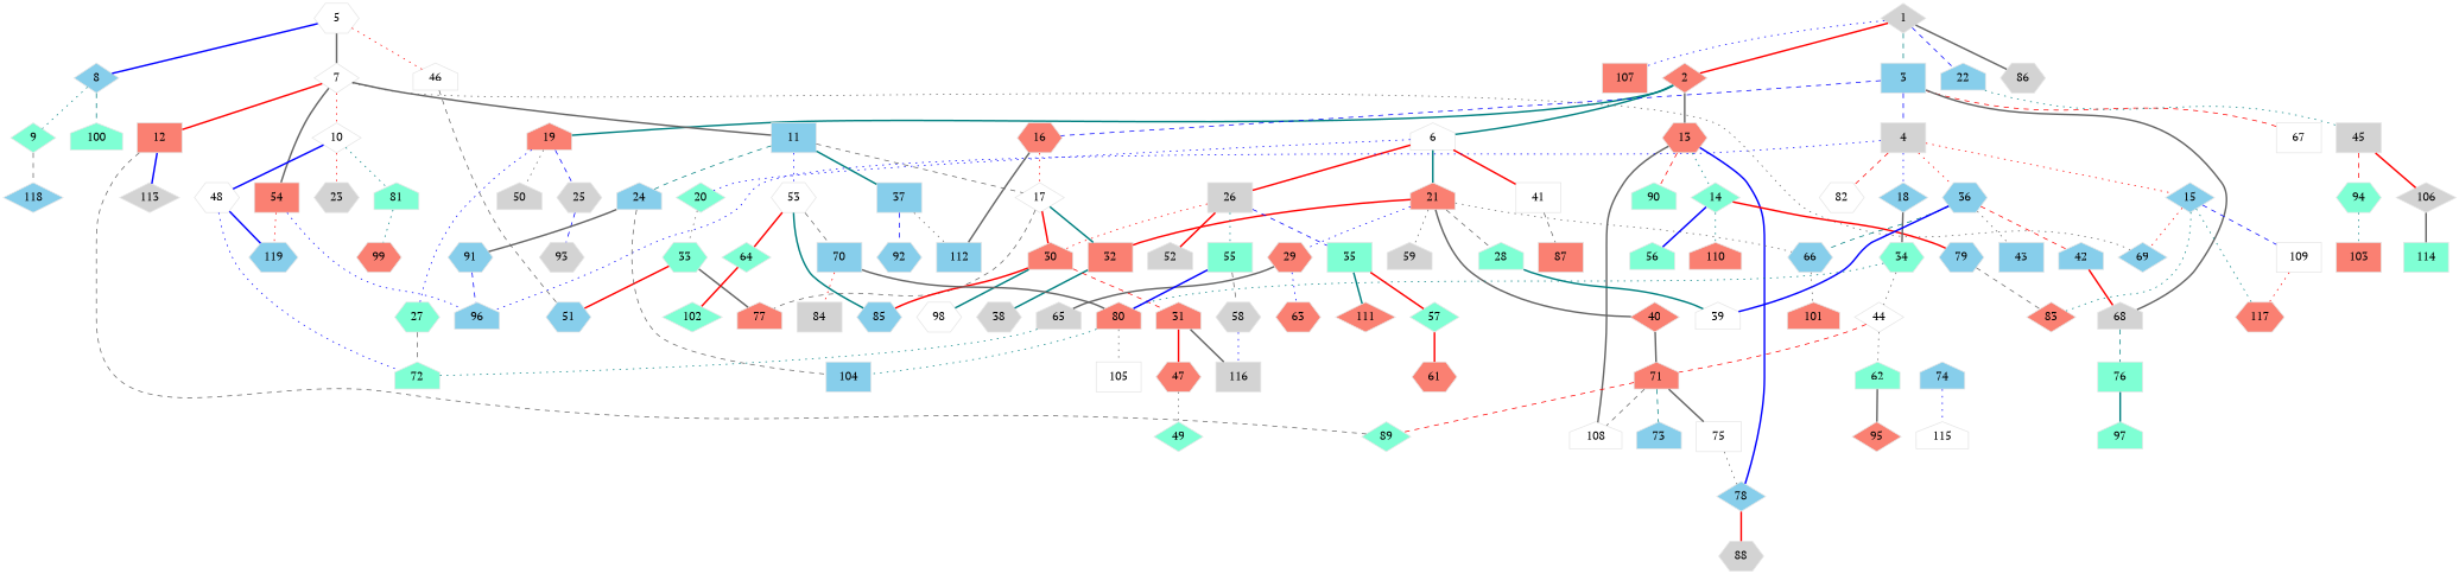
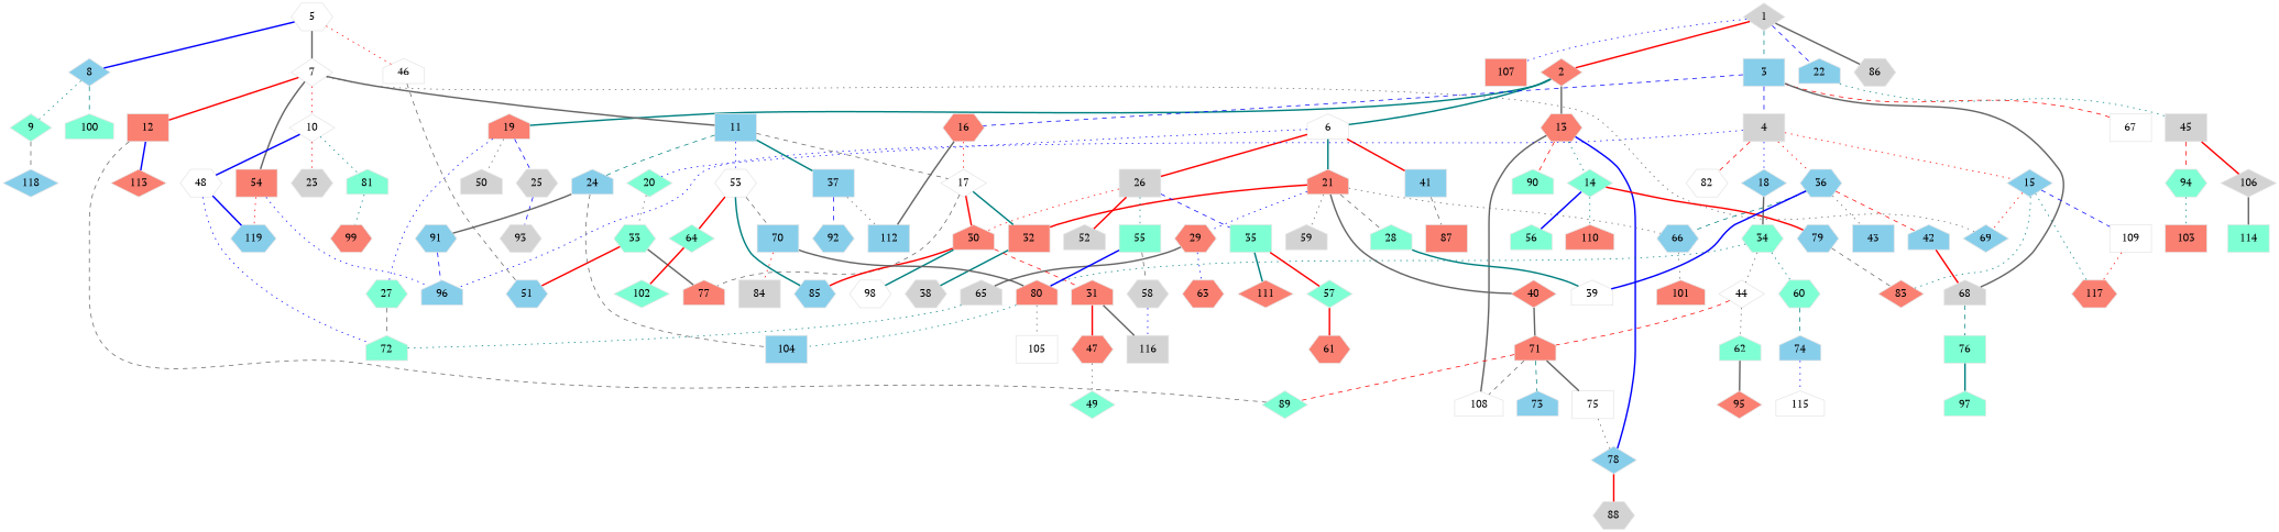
  graph {
    fontname="PT Serif"
    node [color=gray90 fillcolor=salmon fontname="PT Serif" shape=house style=filled]
    edge [color=gray40 fontname="PT Serif" style=bold]
    1 [fillcolor=lightgrey shape=diamond]
    2 [shape=diamond]
    3 [fillcolor=skyblue shape=box]
    22 [fillcolor=skyblue]
    86 [fillcolor=lightgrey shape=hexagon]
    107 [shape=box]
    6 [fillcolor=white]
    13 [shape=hexagon]
    19
    4 [fillcolor=lightgrey shape=box]
    16 [shape=hexagon]
    67 [fillcolor=white shape=box]
    68 [fillcolor=lightgrey]
    45 [fillcolor=lightgrey shape=box]
    5 [fillcolor=white shape=hexagon]
    7 [fillcolor=white shape=diamond]
    8 [fillcolor=skyblue shape=diamond]
    46 [fillcolor=white]
    20 [fillcolor=aquamarine shape=diamond]
    21
    26 [fillcolor=lightgrey shape=box]
-   41 [fillcolor=white shape=box]
+   41 [fillcolor=skyblue shape=box]
    14 [fillcolor=aquamarine shape=diamond]
    78 [fillcolor=skyblue shape=diamond]
    90 [fillcolor=aquamarine]
    108 [fillcolor=white]
    25 [fillcolor=lightgrey shape=hexagon]
    27 [fillcolor=aquamarine shape=hexagon]
    50 [fillcolor=lightgrey]
    15 [fillcolor=skyblue shape=diamond]
    18 [fillcolor=skyblue shape=diamond]
    36 [fillcolor=skyblue shape=hexagon]
    82 [fillcolor=white shape=hexagon]
    96 [fillcolor=skyblue]
    17 [fillcolor=white shape=diamond]
    112 [fillcolor=skyblue shape=box]
    76 [fillcolor=aquamarine shape=box]
    69 [fillcolor=skyblue shape=diamond]
    83 [shape=diamond]
    109 [fillcolor=white shape=box]
    117 [shape=hexagon]
    34 [fillcolor=aquamarine shape=hexagon]
    66 [fillcolor=skyblue shape=hexagon]
    39 [fillcolor=white]
    42 [fillcolor=skyblue]
    43 [fillcolor=skyblue shape=box]
    10 [fillcolor=white shape=diamond]
    11 [fillcolor=skyblue shape=box]
    12 [shape=box]
    54 [shape=box]
    9 [fillcolor=aquamarine shape=diamond]
    100 [fillcolor=aquamarine]
    51 [fillcolor=skyblue shape=hexagon]
    33 [fillcolor=aquamarine shape=hexagon]
    32 [shape=box]
    28 [fillcolor=aquamarine]
    29 [shape=hexagon]
    40 [shape=diamond]
    59 [fillcolor=lightgrey]
    30
    35 [fillcolor=aquamarine shape=box]
    52 [fillcolor=lightgrey]
    55 [fillcolor=aquamarine shape=box]
    87 [shape=box]
    23 [fillcolor=lightgrey shape=hexagon]
    48 [fillcolor=white shape=hexagon]
    81 [fillcolor=aquamarine]
    24 [fillcolor=skyblue]
    37 [fillcolor=skyblue shape=box]
    53 [fillcolor=white shape=hexagon]
    89 [fillcolor=aquamarine shape=diamond]
-   113 [fillcolor=lightgrey shape=diamond]
+   113 [shape=diamond]
    119 [fillcolor=skyblue shape=hexagon]
    118 [fillcolor=skyblue shape=diamond]
    72 [fillcolor=aquamarine]
    99 [shape=hexagon]
    77
    91 [fillcolor=skyblue shape=hexagon]
    104 [fillcolor=skyblue shape=box]
    92 [fillcolor=skyblue shape=hexagon]
    85 [fillcolor=skyblue shape=hexagon]
    64 [fillcolor=aquamarine shape=diamond]
    70 [fillcolor=skyblue shape=box]
    56 [fillcolor=aquamarine]
    79 [fillcolor=skyblue shape=hexagon]
    110
    88 [fillcolor=lightgrey shape=hexagon]
    31
    98 [fillcolor=white shape=hexagon]
    38 [fillcolor=lightgrey shape=hexagon]
    44 [fillcolor=white shape=diamond]
+   60 [fillcolor=aquamarine shape=hexagon]
    80
    93 [fillcolor=lightgrey shape=hexagon]
    63 [shape=hexagon]
    65 [fillcolor=lightgrey]
    71
    101
    94 [fillcolor=aquamarine shape=hexagon]
    106 [fillcolor=lightgrey shape=diamond]
    57 [fillcolor=aquamarine shape=diamond]
    111 [shape=diamond]
    58 [fillcolor=lightgrey shape=hexagon]
    47 [shape=hexagon]
    116 [fillcolor=lightgrey shape=box]
    49 [fillcolor=aquamarine shape=diamond]
    62 [fillcolor=aquamarine]
    74 [fillcolor=skyblue]
    105 [fillcolor=white shape=box]
    61 [shape=hexagon]
    73 [fillcolor=skyblue]
    75 [fillcolor=white shape=box]
    95 [shape=diamond]
    103 [shape=box]
    114 [fillcolor=aquamarine shape=box]
    102 [fillcolor=aquamarine shape=diamond]
    84 [fillcolor=lightgrey shape=box]
    115 [fillcolor=white]
    97 [fillcolor=aquamarine]
    1 -- 2 [color=red]
    1 -- 3 [color=teal style=dashed]
    1 -- 22 [color=blue style=dashed]
    1 -- 86
    1 -- 107 [color=blue style=dotted]
    2 -- 6 [color=teal]
    2 -- 13
    2 -- 19 [color=teal]
    3 -- 4 [color=blue style=dashed]
    3 -- 16 [color=blue style=dashed]
    3 -- 67 [color=red style=dashed]
    3 -- 68
    22 -- 45 [color=teal style=dotted]
    6 -- 20 [color=blue style=dotted]
    6 -- 21 [color=teal]
    6 -- 26 [color=red]
    6 -- 41 [color=red]
    13 -- 14 [color=teal style=dotted]
    13 -- 78 [color=blue]
    13 -- 90 [color=red style=dashed]
    13 -- 108
    19 -- 25 [color=blue style=dashed]
    19 -- 27 [color=blue style=dotted]
    19 -- 50 [style=dotted]
    4 -- 15 [color=red style=dotted]
    4 -- 18 [color=blue style=dotted]
    4 -- 36 [color=red style=dotted]
    4 -- 82 [color=red style=dashed]
    4 -- 96 [color=blue style=dotted]
    16 -- 17 [color=red style=dotted]
    16 -- 112
    68 -- 76 [color=teal style=dashed]
    45 -- 94 [color=red style=dashed]
    45 -- 106 [color=red]
    5 -- 7
    5 -- 8 [color=blue]
    5 -- 46 [color=red style=dotted]
    7 -- 69 [style=dotted]
    7 -- 10 [color=red style=dotted]
    7 -- 11
    7 -- 12 [color=red]
    7 -- 54
    8 -- 9 [color=teal style=dotted]
    8 -- 100 [color=teal style=dashed]
    46 -- 51 [style=dashed]
    20 -- 33 [style=dotted]
    21 -- 66 [style=dotted]
    21 -- 32 [color=red]
    21 -- 28 [style=dashed]
    21 -- 29 [color=blue style=dotted]
    21 -- 40
    21 -- 59 [style=dotted]
    26 -- 30 [color=red style=dotted]
    26 -- 35 [color=blue style=dashed]
    26 -- 52 [color=red]
    26 -- 55 [color=teal style=dotted]
    41 -- 87 [style=dashed]
    14 -- 56 [color=blue]
    14 -- 79 [color=red]
    14 -- 110 [color=teal style=dotted]
    78 -- 88 [color=red]
    25 -- 93 [color=blue style=dashed]
    27 -- 72 [style=dashed]
    15 -- 69 [color=red style=dotted]
    15 -- 83 [color=teal style=dotted]
    15 -- 109 [color=blue style=dashed]
    15 -- 117 [color=teal style=dotted]
    18 -- 34
    36 -- 66 [color=teal style=dashed]
    36 -- 39 [color=blue]
    36 -- 42 [color=red style=dashed]
    36 -- 43 [style=dotted]
    17 -- 32 [color=teal]
    17 -- 30 [color=red]
    17 -- 77 [style=dashed]
    76 -- 97 [color=teal]
    109 -- 117 [color=red style=dotted]
    34 -- 44 [style=dotted]
+   34 -- 60 [color=teal style=dotted]
    34 -- 80 [color=teal style=dotted]
    66 -- 101 [style=dotted]
    42 -- 68 [color=red]
    10 -- 23 [color=red style=dotted]
    10 -- 48 [color=blue]
    10 -- 81 [color=teal style=dotted]
    11 -- 17 [style=dashed]
    11 -- 24 [color=teal style=dashed]
    11 -- 37 [color=teal]
    11 -- 53 [color=blue style=dotted]
    12 -- 89 [style=dashed]
    12 -- 113 [color=blue]
    54 -- 96 [color=blue style=dotted]
    54 -- 119 [color=red style=dotted]
    9 -- 118 [style=dashed]
    33 -- 51 [color=red]
    33 -- 77
    32 -- 38 [color=teal]
    28 -- 39 [color=teal]
    29 -- 63 [color=blue style=dotted]
    29 -- 65
    40 -- 71
    30 -- 85 [color=red]
    30 -- 31 [color=red style=dashed]
    30 -- 98 [color=teal]
    35 -- 57 [color=red]
    35 -- 111 [color=teal]
    55 -- 80 [color=blue]
    55 -- 58 [style=dashed]
    48 -- 119 [color=blue]
    48 -- 72 [color=blue style=dotted]
    81 -- 99 [color=teal style=dotted]
    24 -- 91
    24 -- 104 [style=dashed]
    37 -- 112 [style=dotted]
    37 -- 92 [color=blue style=dashed]
    53 -- 85 [color=teal]
    53 -- 64 [color=red]
    53 -- 70 [style=dashed]
    91 -- 96 [color=blue style=dashed]
    64 -- 102 [color=red]
    70 -- 80
    70 -- 84 [color=red style=dotted]
    79 -- 83 [style=dashed]
    31 -- 47 [color=red]
    31 -- 116
    44 -- 71 [color=red style=dashed]
    44 -- 62 [style=dotted]
+   60 -- 74 [color=teal style=dashed]
    80 -- 104 [color=teal style=dotted]
    80 -- 105 [style=dotted]
    65 -- 72 [color=teal style=dotted]
    71 -- 108 [style=dashed]
    71 -- 89 [color=red style=dashed]
    71 -- 73 [color=teal style=dashed]
    71 -- 75
    94 -- 103 [color=teal style=dotted]
    106 -- 114
    57 -- 61 [color=red]
    58 -- 116 [color=blue style=dotted]
    47 -- 49 [style=dotted]
    62 -- 95
    74 -- 115 [color=blue style=dotted]
    75 -- 78 [style=dotted]
  }
